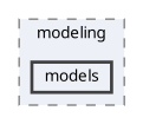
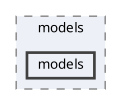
  digraph {
    compound=true
    fontname="Noto Sans"
    n1 [color=grey25 fillcolor="#edf0f7" fontname="Noto Sans" fontsize=10 height=0.2 label=models shape=box style="filled,bold" width=0.4]
    subgraph cluster_1 {
      bgcolor="#edf0f7"
      fontsize=10
-     label=modeling
+     label=models
      pencolor=grey50
      style="filled,dashed"
      n1
    }
  }
